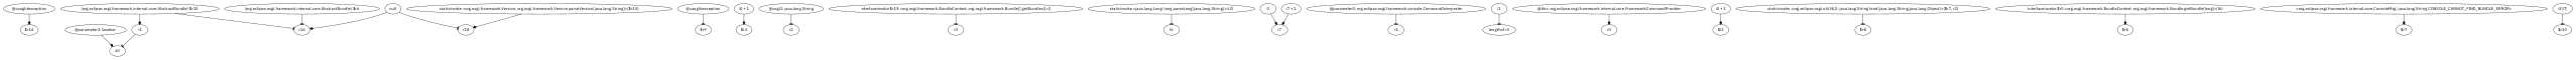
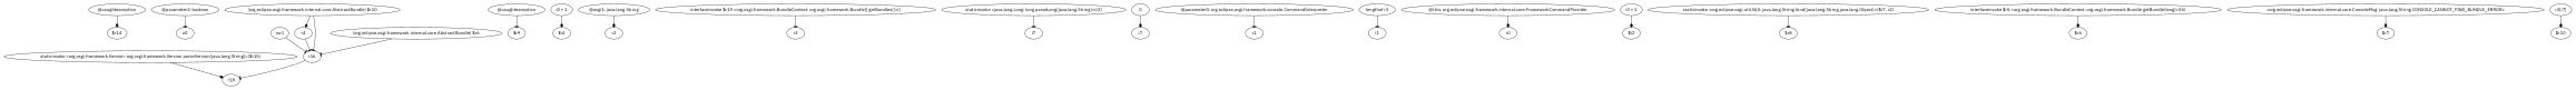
  digraph {
    fontname="IBM Plex Sans"
    node [fontname="IBM Plex Sans"]
    edge [arrowhead=diamond fontname="IBM Plex Sans"]
    n1 [label="@caughtexception"]
    n2 [label="$r14"]
    n3 [label="@parameter2: boolean"]
    n4 [label=z0]
    n5 [label=r4]
    n6 [label=r16]
    n7 [label="@caughtexception"]
    n8 [label="$r9"]
    n9 [label="i0 + 1"]
    n10 [label="$i4"]
    n11 [label="@osgi1: java.lang.String"]
    n12 [label=r2]
    n13 [label="interfaceinvoke $r19.<org.osgi.framework.BundleContext: org.osgi.framework.Bundle[] getBundles()>()"]
    n14 [label=r3]
    n15 [label="staticinvoke <java.lang.Long: long parseLong(java.lang.String)>(r2)"]
-   n16 [label=l6]
+   n16 [label=l7]
    n17 [label=0]
    n18 [label=i7]
    n19 [label=null]
    n20 [label=r18]
    n21 [label="(org.eclipse.osgi.framework.internal.core.AbstractBundle) $r10"]
    n22 [label="(org.eclipse.osgi.framework.internal.core.AbstractBundle) $r6"]
    n23 [label="staticinvoke <org.osgi.framework.Version: org.osgi.framework.Version parseVersion(java.lang.String)>($r15)"]
-   n24 [label="i7 + 1"]
    n25 [label="@parameter0: org.eclipse.osgi.framework.console.CommandInterpreter"]
    n26 [label=r1]
    n27 [label="lengthof r3"]
    n28 [label=i1]
    n29 [label="@this: org.eclipse.osgi.framework.internal.core.FrameworkCommandProvider"]
    n30 [label=r0]
    n31 [label="i0 + 1"]
    n32 [label="$i2"]
    n33 [label="staticinvoke <org.eclipse.osgi.util.NLS: java.lang.String bind(java.lang.String,java.lang.Object)>($r7, r2)"]
    n34 [label="$r8"]
    n35 [label="interfaceinvoke $r5.<org.osgi.framework.BundleContext: org.osgi.framework.Bundle getBundle(long)>(l6)"]
    n36 [label="$r6"]
    n37 [label="<org.eclipse.osgi.framework.internal.core.ConsoleMsg: java.lang.String CONSOLE_CANNOT_FIND_BUNDLE_ERROR>"]
    n38 [label="$r7"]
    n39 [label="r3[i7]"]
    n40 [label="$r10"]
    n1 -> n2
-   n3 -> n4
-   n5 -> n4 [arrowhead=tee]
+   n3 -> n4 [arrowhead=tee]
+   n5 -> n6 [arrowhead=tee]
    n7 -> n8 [arrowhead=tee]
    n9 -> n10
-   n11 -> n12 [arrowhead=tee]
+   n11 -> n12
    n13 -> n14 [arrowhead=tee]
    n15 -> n16 [arrowhead=tee]
    n17 -> n18
-   n19 -> n6
-   n19 -> n20 [arrowhead=tee]
+   n19 -> n6 [arrowhead=tee]
+   n6 -> n20 [arrowhead=tee]
    n21 -> n5
    n21 -> n6 [arrowhead=tee]
    n22 -> n6 [arrowhead=tee]
    n23 -> n20
-   n24 -> n18
    n25 -> n26 [arrowhead=tee]
-   n28 -> n27 [arrowhead=tee]
+   n27 -> n28 [arrowhead=tee]
    n29 -> n30
    n31 -> n32
    n33 -> n34 [arrowhead=tee]
    n35 -> n36
    n37 -> n38
-   n39 -> n40 [arrowhead=tee]
+   n39 -> n40
  }
